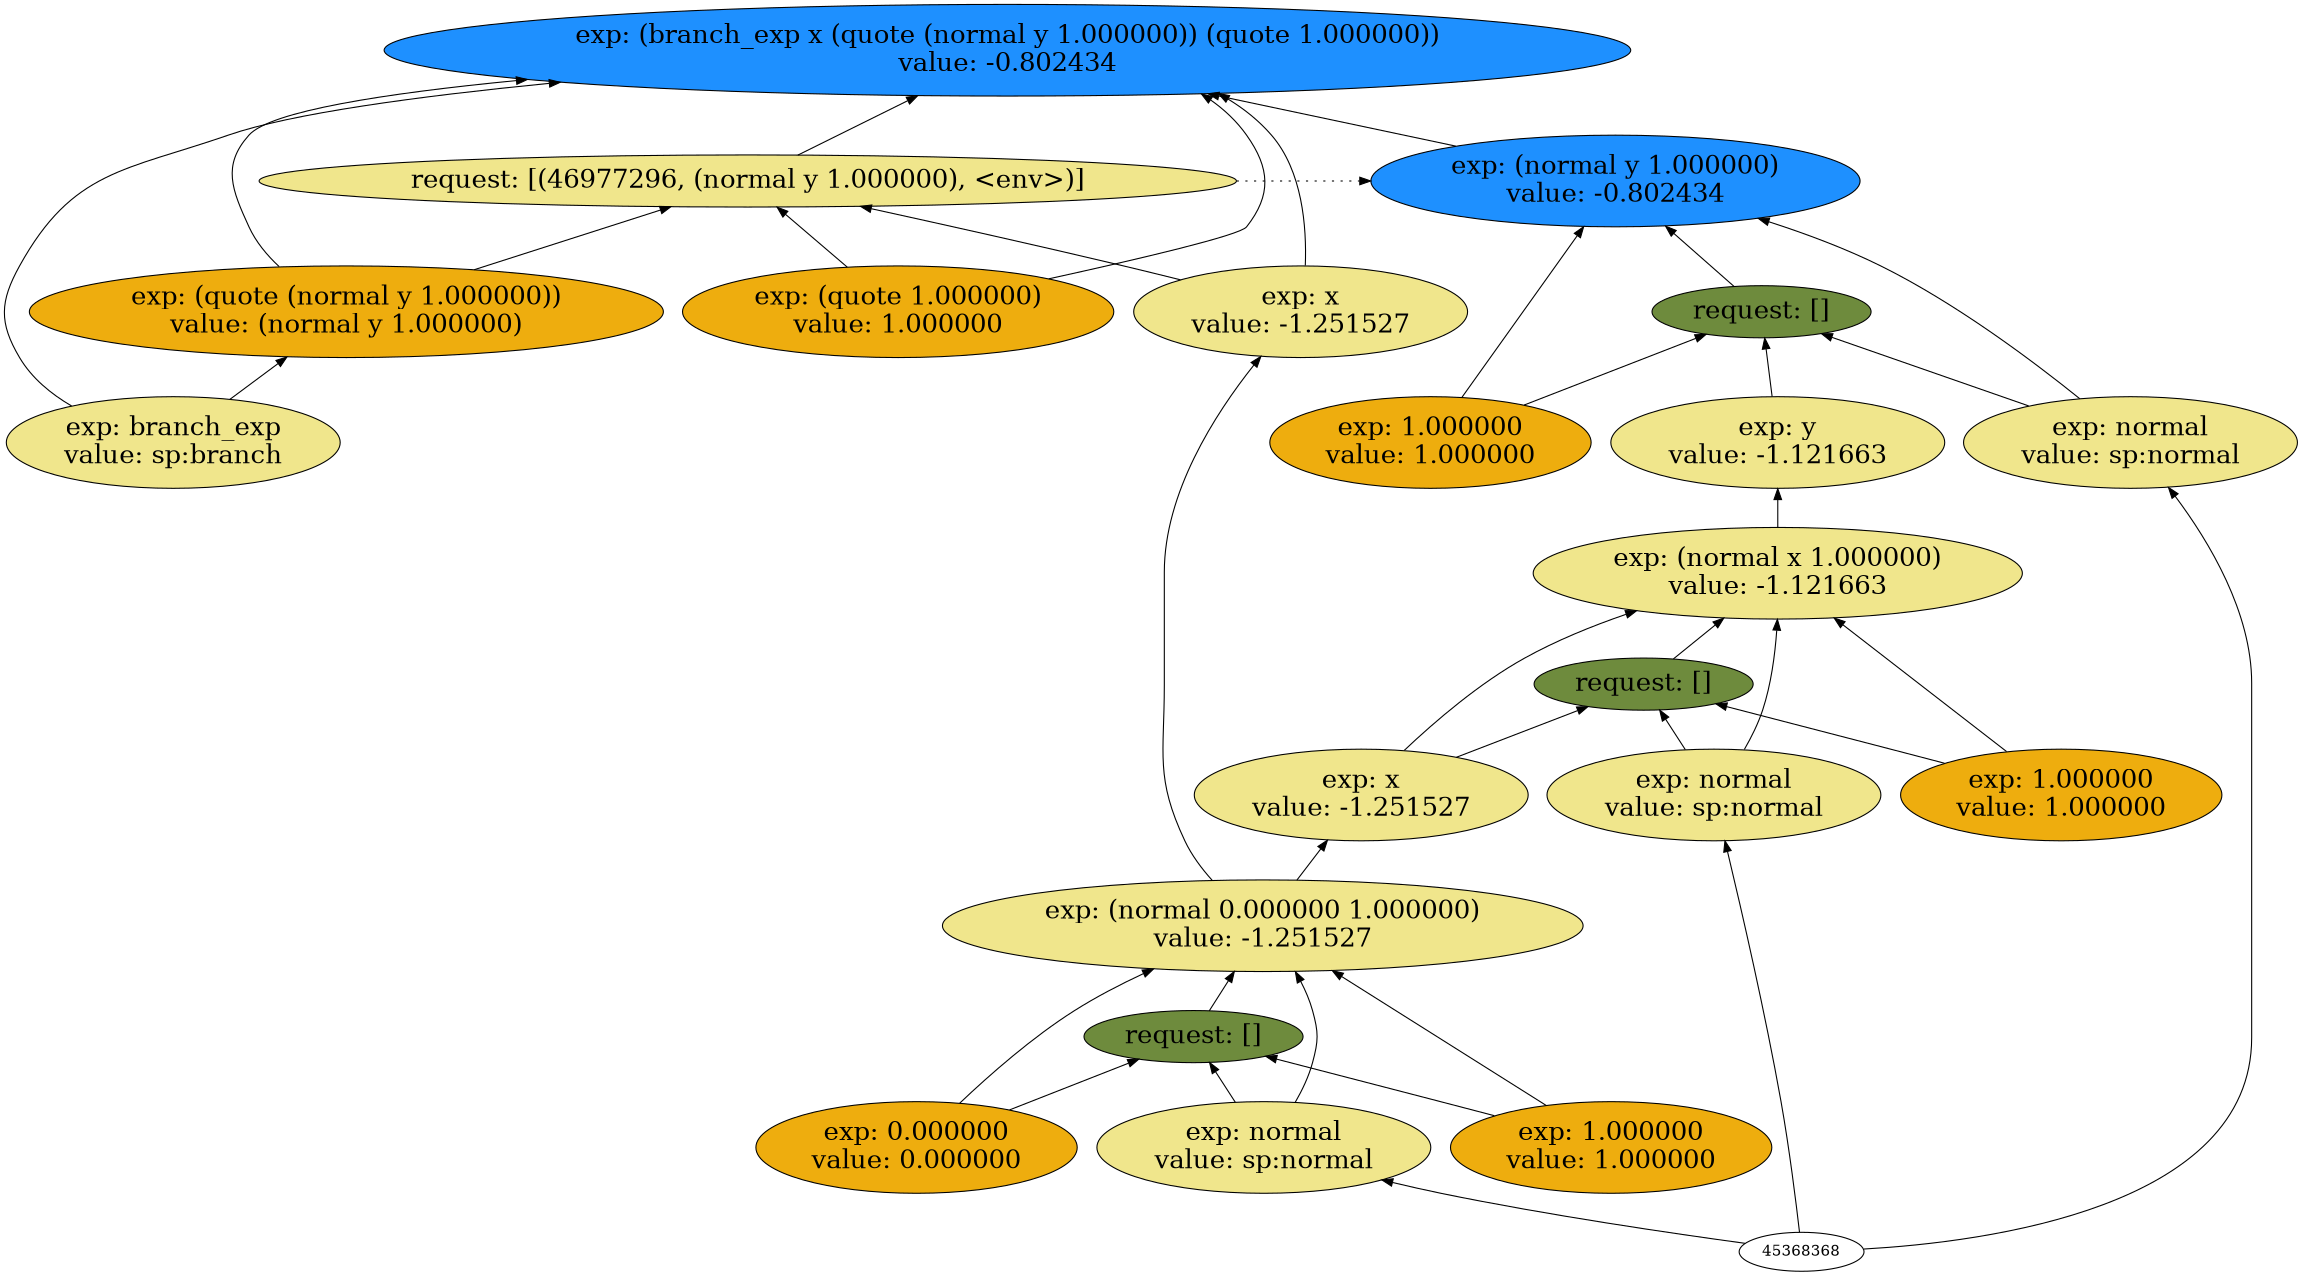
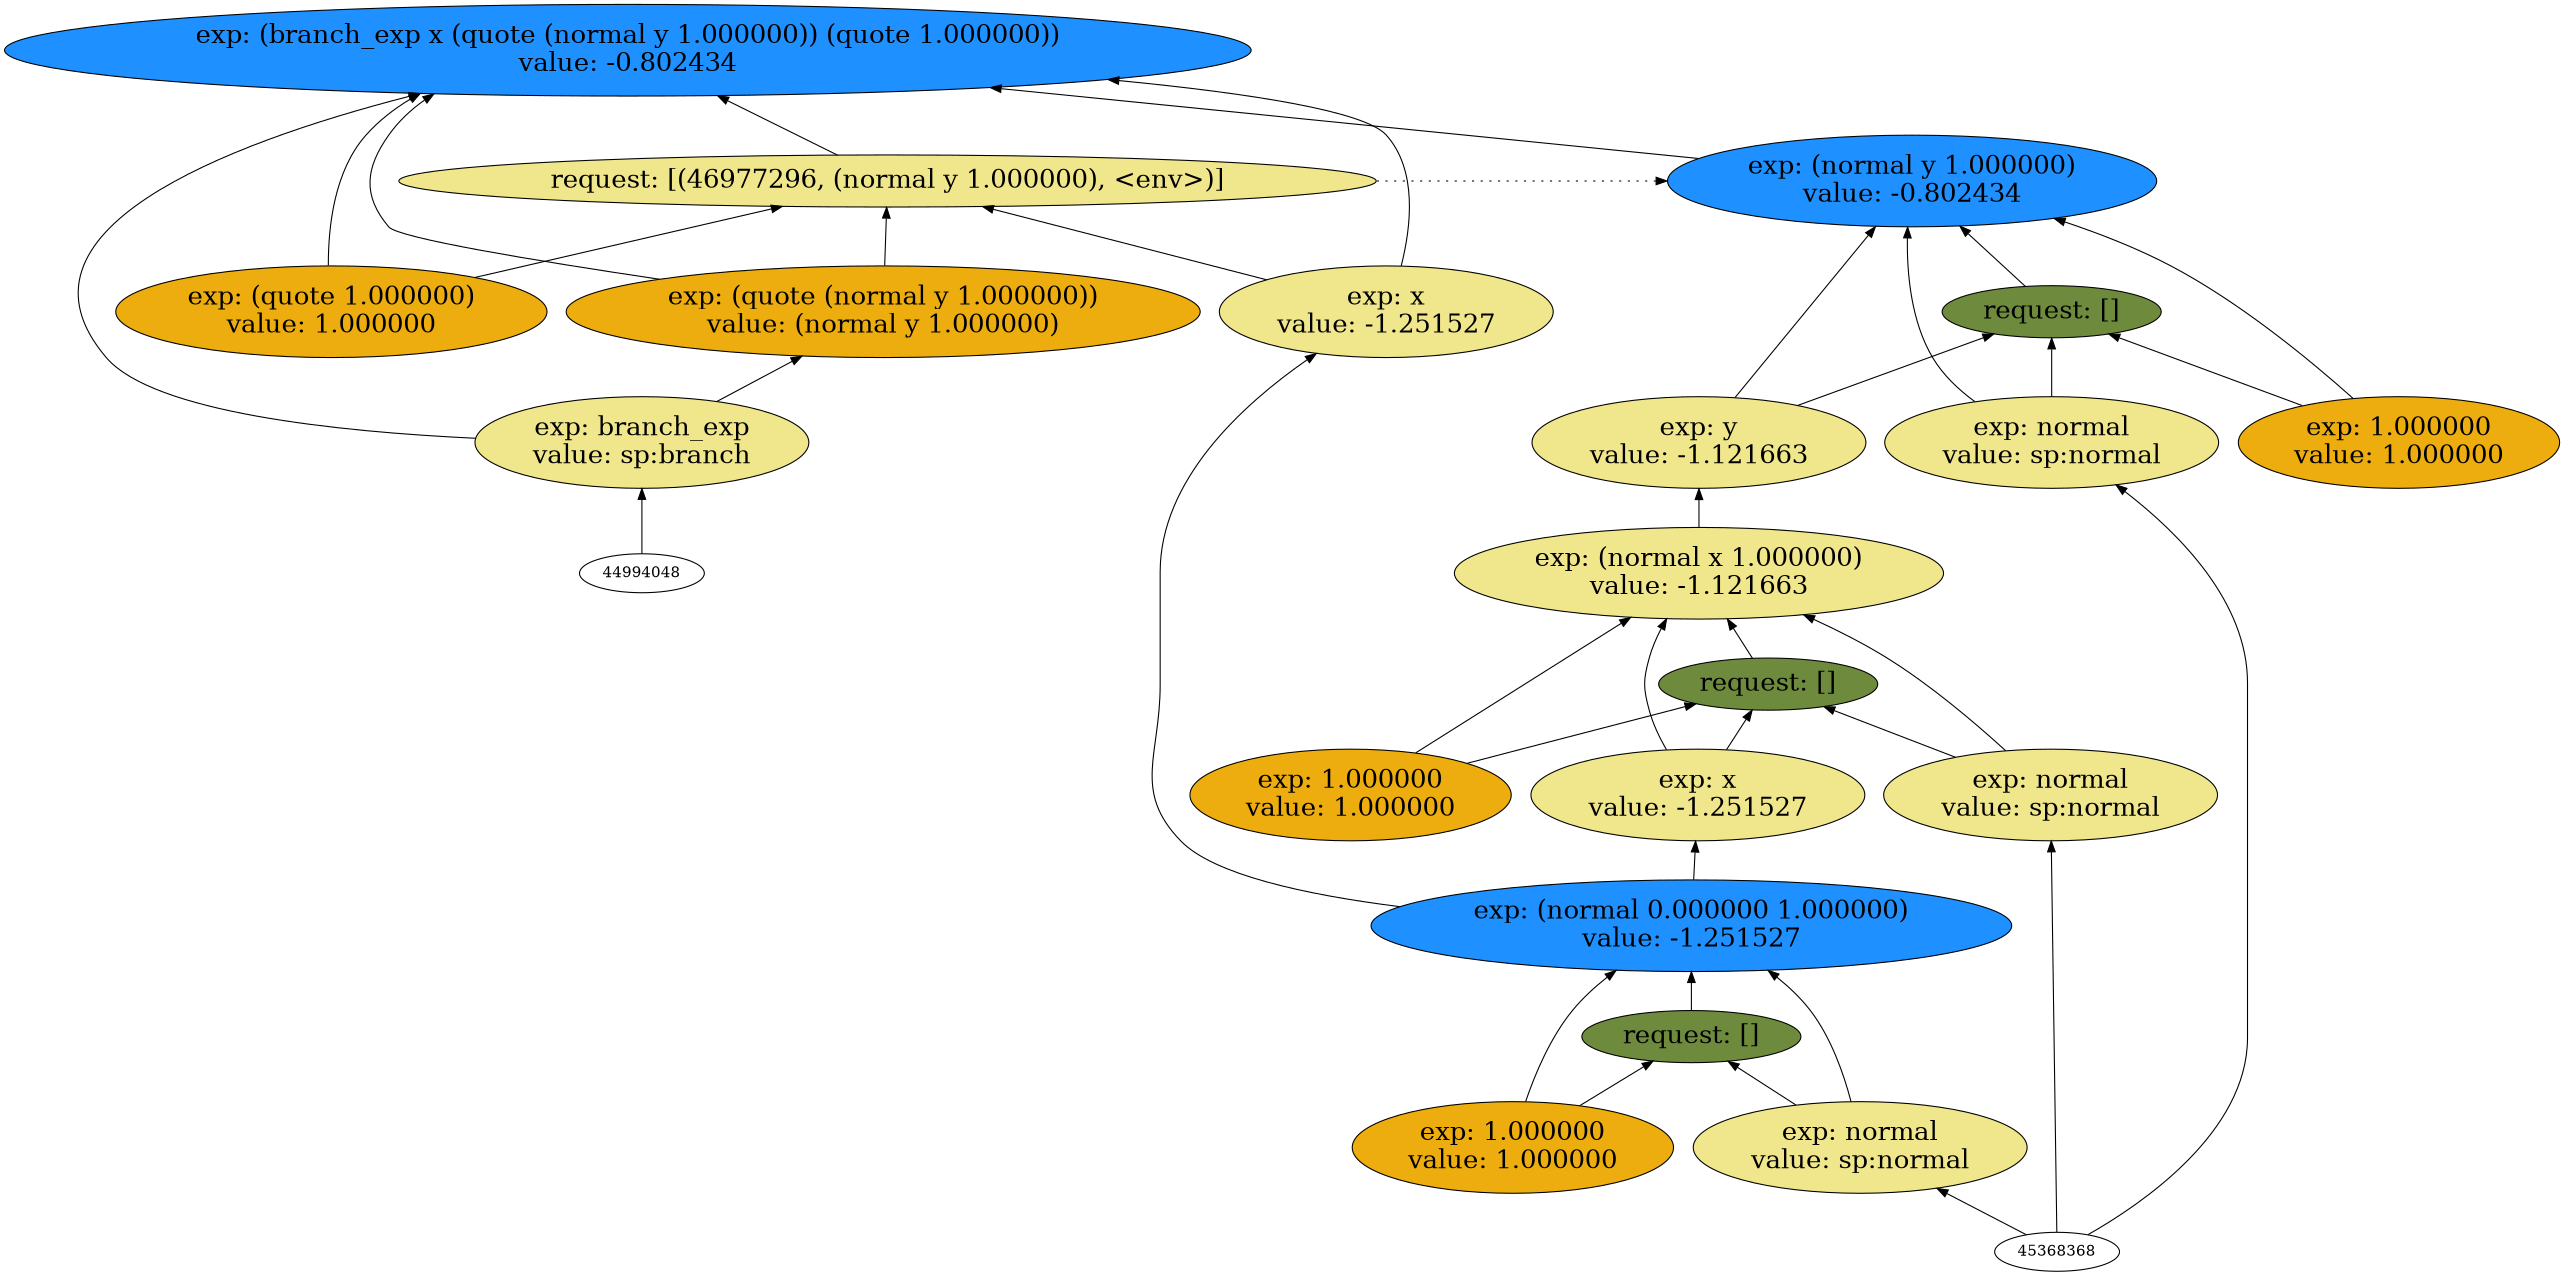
  digraph {
    fontname="DejaVu Serif"
    fontsize=24
    rankdir=BT
    node [fillcolor=khaki fontname="DejaVu Serif" fontsize=24 shape=ellipse style=filled]
    edge [arrowhead=normal color=black constraint=true fontname="DejaVu Serif" style=solid]
-   n1 [label="exp: (normal 0.000000 1.000000)\nvalue: -1.251527"]
+   n1 [fillcolor=dodgerblue label="exp: (normal 0.000000 1.000000)\nvalue: -1.251527"]
    n2 [fillcolor=darkolivegreen4 label="request: []"]
    n3 [label="exp: normal\nvalue: sp:normal"]
-   n4 [fillcolor=darkgoldenrod2 label="exp: 0.000000\nvalue: 0.000000"]
    n5 [fillcolor=darkgoldenrod2 label="exp: 1.000000\nvalue: 1.000000"]
    n6 [label="exp: (normal x 1.000000)\nvalue: -1.121663"]
    n7 [fillcolor=darkolivegreen4 label="request: []"]
    n8 [label="exp: normal\nvalue: sp:normal"]
    n9 [label="exp: x\nvalue: -1.251527"]
    n10 [fillcolor=darkgoldenrod2 label="exp: 1.000000\nvalue: 1.000000"]
    n11 [fillcolor=dodgerblue label="exp: (branch_exp x (quote (normal y 1.000000)) (quote 1.000000))\nvalue: -0.802434"]
    n12 [label="request: [(46977296, (normal y 1.000000), <env>)]"]
    n13 [label="exp: branch_exp\nvalue: sp:branch"]
    n14 [label="exp: x\nvalue: -1.251527"]
    n15 [fillcolor=darkgoldenrod2 label="exp: (quote (normal y 1.000000))\nvalue: (normal y 1.000000)"]
    n16 [fillcolor=darkgoldenrod2 label="exp: (quote 1.000000)\nvalue: 1.000000"]
    n17 [fillcolor=dodgerblue label="exp: (normal y 1.000000)\nvalue: -0.802434"]
    n18 [fillcolor=darkolivegreen4 label="request: []"]
    n19 [label="exp: normal\nvalue: sp:normal"]
    n20 [label="exp: y\nvalue: -1.121663"]
    n21 [fillcolor=darkgoldenrod2 label="exp: 1.000000\nvalue: 1.000000"]
+   44994048 [fillcolor="" fontsize="" shape="" style=""]
    45368368 [fillcolor="" fontsize="" shape="" style=""]
    subgraph sub_1 {
      label="Venture Families"
      subgraph sub_2 {
        label=1
        n1
        n2
        n3
-       n4
        n5
      }
      subgraph sub_3 {
        label=2
        n6
        n7
        n8
        n9
        n10
      }
      subgraph sub_4 {
        label=3
        n11
        n12
        n13
        n14
        n15
        n16
      }
    }
    subgraph sub_5 {
      n17
      n18
      n19
      n20
      n21
    }
    n1 -> n9
    n1 -> n14
    n2 -> n1
    n3 -> n1
    n3 -> n2
-   n4 -> n1
-   n4 -> n2
    n5 -> n1
    n5 -> n2
    n6 -> n20
    n7 -> n6
    n8 -> n6
    n8 -> n7
    n9 -> n6
    n9 -> n7
    n10 -> n6
    n10 -> n7
    n12 -> n11
    n12 -> n17 [constraint=false style=dotted]
    n13 -> n11
    n13 -> n15
    n14 -> n11
    n14 -> n12
    n15 -> n11
    n15 -> n12
    n16 -> n11
    n16 -> n12
    n17 -> n11
    n18 -> n17
    n19 -> n17
    n19 -> n18
+   n20 -> n17
    n20 -> n18
    n21 -> n17
    n21 -> n18
+   44994048 -> n13
    45368368 -> n3
    45368368 -> n8
    45368368 -> n19
  }
